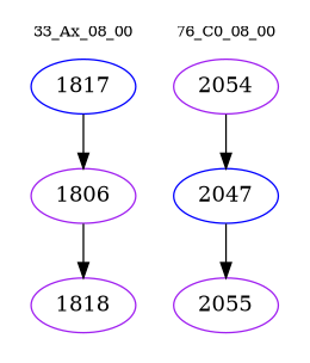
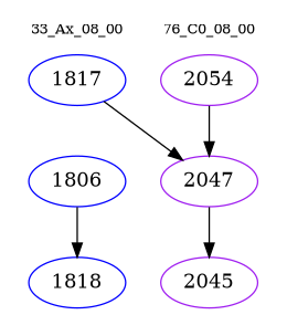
  digraph {
    node [color=blue]
    edge [color=black]
    n1 [label=1817]
-   n2 [color=purple label=1806]
-   n3 [color=purple label=1818]
+   n2 [label=1806]
+   n3 [label=1818]
    n4 [color=purple label=2054]
-   n5 [label=2047]
-   n6 [color=purple label=2055]
+   n5 [color=purple label=2047]
+   n6 [color=purple label=2045]
    subgraph cluster_1 {
      color=white
      fontsize=10
      label="33_Ax_08_00"
      n1
      n2
      n3
    }
    subgraph cluster_2 {
      color=white
      fontsize=10
      label="76_C0_08_00"
      n4
      n5
      n6
    }
-   n1 -> n2
+   n1 -> n5
    n2 -> n3
    n4 -> n5
    n5 -> n6
  }
